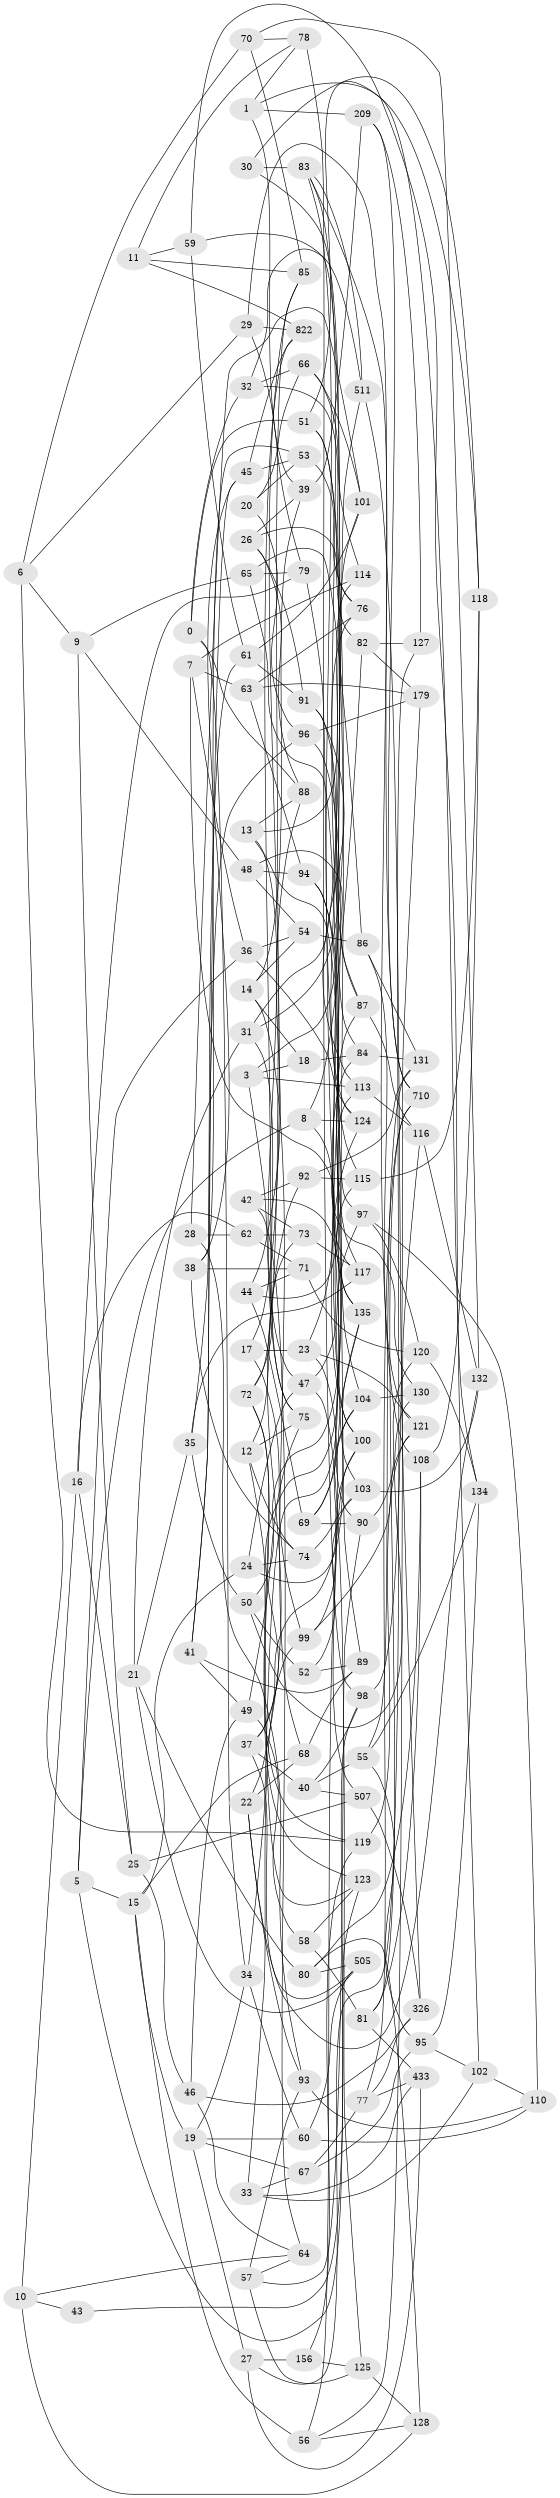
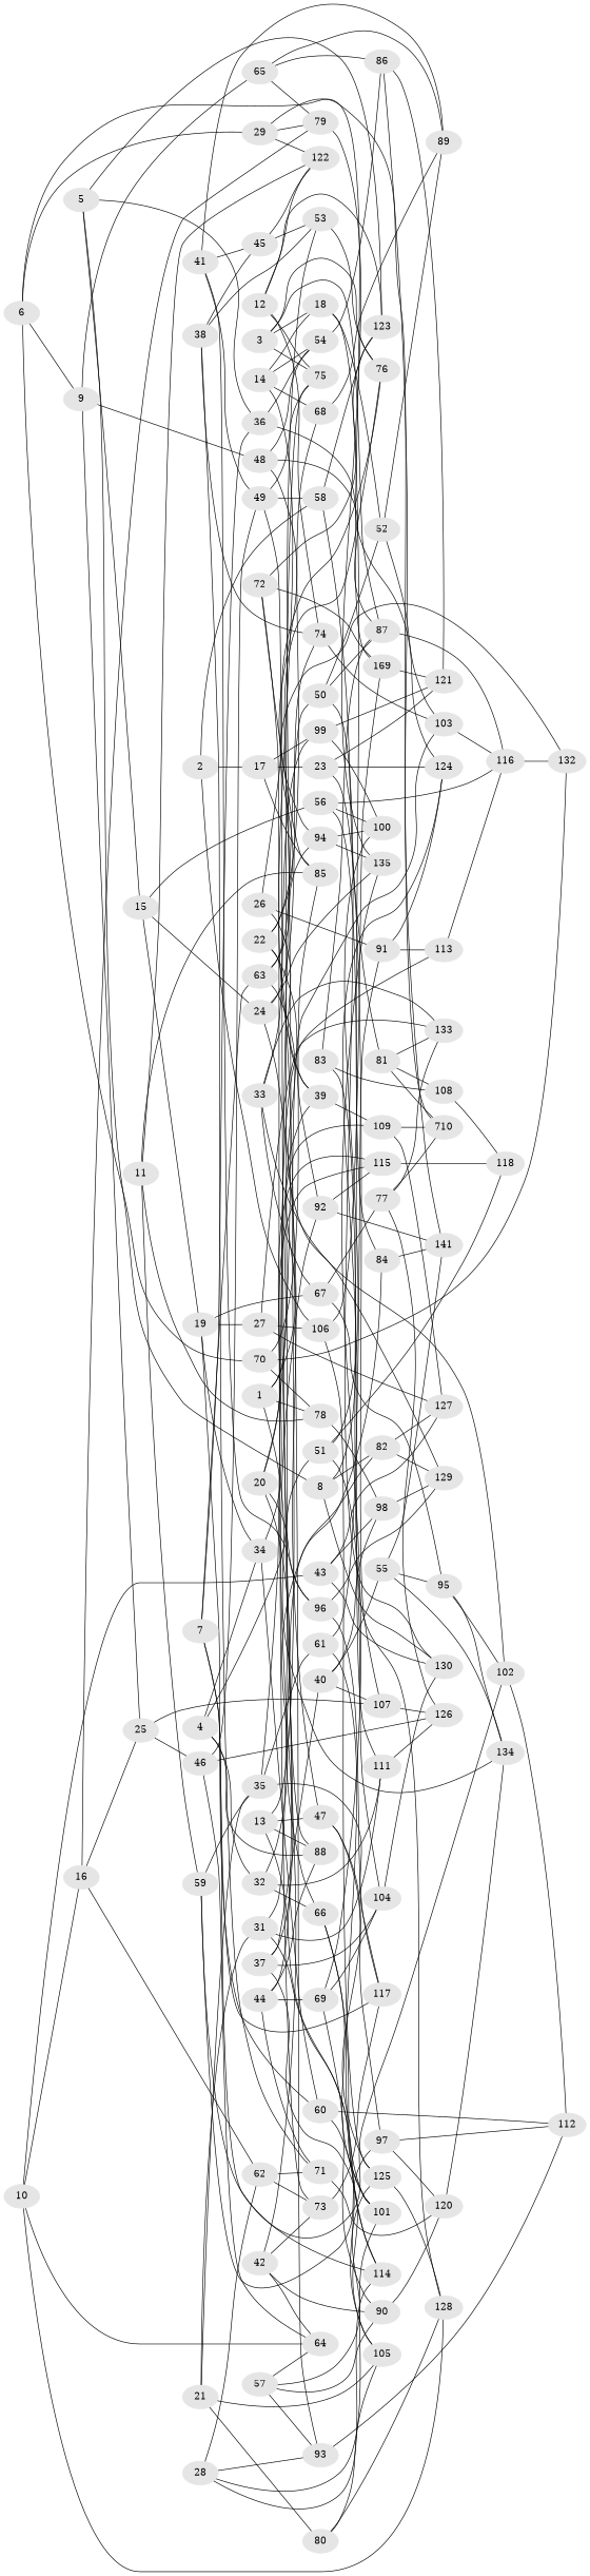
  graph {
    rankdir=LR
    node [color=gray90 style=filled]
    1
    39
    78
-   109 [label=209]
+   109
    134
    98
    127
    n8 [label=710]
+   2
    17
    58
-   106 [label=156]
+   106
    85
    23
    99
    24
    74
    47
    135
    123
    81
-   119
+   119 [label=169]
    125
    3
    18
    75
    76
    113
    52
    84
    116
-   4 [label=0]
+   4
    32
    34
    51
    88
    82
    66
-   111 [label=511]
+   111
    60
    115
    118
    104
    100
    5
    8
    15
    36
    124
    130
    68
    19
    56
    54
    6
    9
    29
    70
    25
    48
    65
-   122 [label=822]
+   122
    79
    132
    121
    7
    63
    114
    117
    94
-   129 [label=179]
-   107 [label=507]
+   129
+   107
    46
    87
    89
    86
    10
    16
    43
    64
    128
    62
    11
    59
    102
    61
    97
    12
    103
    13
    14
    27
    67
    71
    73
-   131
-   133 [label=433]
-   105 [label=505]
-   112 [label=110]
+   131 [label=141]
+   133
+   105
+   112
    20
    53
    96
    101
    21
    31
    35
    80
    50
    108
    22
    92
    93
-   126 [label=326]
+   126
    49
    26
    91
    28
-   30
    83
    95
    77
    33
    37
    40
    55
    38
    45
    120
    41
    42
    90
    44
    69
    57
    72
    1 -- 39
    1 -- 78
    1 -- 109
    1 -- 134
    39 -- 109
    78 -- 98
    109 -- 127
    109 -- n8
    98 -- 129
+   2 -- 17
+   2 -- 58
+   2 -- 106
    17 -- 85
    17 -- 23
    17 -- 99
    58 -- 123
    58 -- 81
    106 -- 119
    106 -- 125
    23 -- 124
    23 -- 121
    23 -- 107
    99 -- 100
    99 -- 121
    24 -- 74
    24 -- 47
    24 -- 135
    74 -- 103
    47 -- 125
    47 -- 97
    81 -- n8
    81 -- 133
    81 -- 108
    119 -- 121
    125 -- 128
    3 -- 18
    3 -- 75
    3 -- 76
-   3 -- 113
+   3 -- 87
+   18 -- 52
    18 -- 84
    113 -- 116
    52 -- 89
    52 -- 103
    84 -- 131
    116 -- 132
    4 -- 32
    4 -- 34
    4 -- 51
    4 -- 88
    32 -- 82
    32 -- 66
    32 -- 111
    34 -- 60
    34 -- 115
    51 -- 118
    51 -- 104
    51 -- 100
    82 -- 127
    82 -- 129
    66 -- 114
    66 -- 101
    111 -- 126
    60 -- 105
    60 -- 112
    115 -- 118
    104 -- 130
    5 -- 123
    5 -- 8
    5 -- 15
    5 -- 36
    8 -- 82
    8 -- 124
    8 -- 130
    15 -- 24
-   15 -- 68
    15 -- 19
    15 -- 56
    36 -- 124
    36 -- 54
    68 -- 89
    19 -- 34
    19 -- 60
    19 -- 27
    19 -- 67
    56 -- 116
    56 -- 100
    56 -- 128
    54 -- 86
    6 -- 119
    6 -- 9
    6 -- 29
    6 -- 70
    9 -- 25
    9 -- 48
    9 -- 65
    29 -- n8
    29 -- 122
    29 -- 79
    70 -- 78
    70 -- 85
    70 -- 132
    25 -- 107
    25 -- 46
    48 -- 54
    48 -- 94
    48 -- 87
    65 -- 79
    65 -- 89
    65 -- 86
    79 -- 135
    7 -- 36
    7 -- 63
    7 -- 114
    7 -- 117
    63 -- 76
    63 -- 94
    63 -- 129
    94 -- 135
    94 -- 100
    107 -- 126
    46 -- 64
    46 -- 126
    46 -- 49
    87 -- 116
    86 -- 121
    86 -- 131
    10 -- 16
    10 -- 43
    10 -- 64
    10 -- 128
    16 -- 25
    16 -- 79
    16 -- 62
    43 -- 98
+   43 -- 127
+   43 -- 130
    62 -- 71
    62 -- 73
    11 -- 78
    11 -- 85
    11 -- 122
    11 -- 59
    59 -- 102
-   59 -- 61
+   59 -- 35
    59 -- 97
    102 -- 112
    61 -- 101
    61 -- 91
    97 -- 112
    97 -- 120
    12 -- 74
    12 -- 123
    12 -- 75
    12 -- 122
-   103 -- 132
+   103 -- 116
    13 -- 47
    13 -- 88
    13 -- 114
    13 -- 103
    14 -- 39
    14 -- 18
    14 -- 68
    14 -- 54
    27 -- 127
    27 -- 106
    27 -- 133
    67 -- 95
    67 -- 77
    71 -- 120
    73 -- 117
    20 -- 66
-   83 -- 115
+   20 -- 115
    20 -- 53
    20 -- 96
    53 -- 76
    96 -- 117
    96 -- 129
    21 -- 105
    21 -- 31
    21 -- 35
    21 -- 80
    31 -- 75
    31 -- 111
    31 -- 101
    35 -- 117
    35 -- 61
    35 -- 50
    80 -- 128
    80 -- 105
-   80 -- 108
    50 -- 52
    50 -- 130
    50 -- 87
    108 -- 118
    22 -- 68
    22 -- 132
    22 -- 92
    22 -- 93
    92 -- 115
    92 -- 131
    93 -- 112
    49 -- 58
    49 -- 75
    26 -- 39
    26 -- 76
-   26 -- 88
+   49 -- 88
    26 -- 91
    91 -- 113
    91 -- 124
+   28 -- 114
    28 -- 62
    28 -- 101
    28 -- 93
-   30 -- 84
-   30 -- 118
-   30 -- 83
    83 -- 111
    83 -- 87
    83 -- 108
    95 -- 134
    95 -- 102
    77 -- n8
    77 -- 133
    77 -- 126
    33 -- 99
    33 -- 102
    33 -- 67
    33 -- 133
    37 -- 84
    37 -- 104
    37 -- 105
    37 -- 40
    40 -- 98
    40 -- 107
    40 -- 55
    55 -- 134
    55 -- 131
    55 -- 95
    38 -- 74
    38 -- 71
    38 -- 53
    38 -- 45
    45 -- 122
    45 -- 53
    120 -- 134
    41 -- 89
    41 -- 96
    41 -- 49
    41 -- 45
    42 -- 64
    42 -- 73
    42 -- 92
    42 -- 90
    90 -- 120
    44 -- 113
    44 -- 88
    44 -- 71
    44 -- 69
    69 -- 135
    69 -- 104
    69 -- 90
    57 -- 125
    57 -- 64
    57 -- 93
    57 -- 90
    72 -- 85
    72 -- 123
    72 -- 119
    72 -- 73
  }
